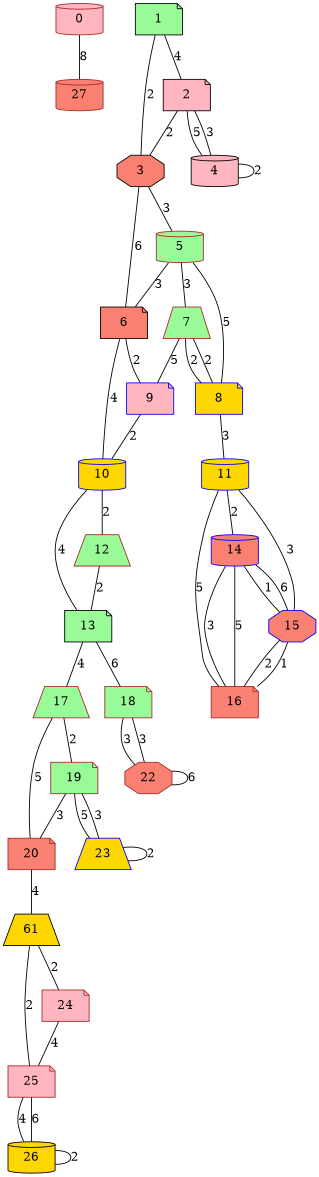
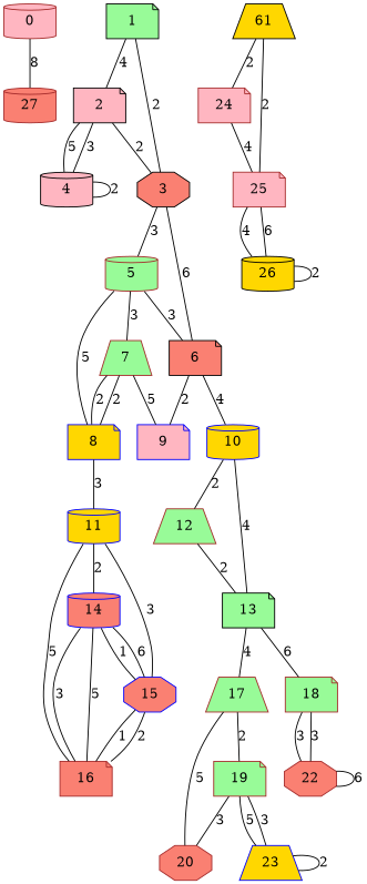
  graph {
    node [color=brown fillcolor=salmon shape=note style=filled weight=1]
    0 [fillcolor=lightpink shape=cylinder]
    27 [shape=cylinder weight=4]
    1 [color=black fillcolor=palegreen]
    2 [color=black fillcolor=lightpink]
    3 [color=black shape=octagon]
    4 [color=black fillcolor=lightpink shape=cylinder weight=2]
    5 [fillcolor=palegreen shape=cylinder]
    6 [color=black]
    7 [fillcolor=palegreen shape=trapezium]
    8 [color=blue fillcolor=gold]
    9 [color=blue fillcolor=lightpink]
    10 [color=blue fillcolor=gold shape=cylinder]
    11 [color=blue fillcolor=gold shape=cylinder]
    12 [fillcolor=palegreen shape=trapezium]
    13 [color=black fillcolor=palegreen]
    14 [color=blue shape=cylinder]
    15 [color=blue shape=octagon]
    16
    17 [fillcolor=palegreen shape=trapezium]
    18 [fillcolor=palegreen]
    19 [fillcolor=palegreen]
-   20
+   20 [shape=octagon]
    22 [shape=octagon weight=2]
    23 [color=blue fillcolor=gold shape=trapezium weight=2]
    n25 [color=black fillcolor=gold label=61 shape=trapezium]
    24 [fillcolor=lightpink]
    25 [fillcolor=lightpink]
    26 [color=black fillcolor=gold shape=cylinder weight=2]
    0 -- 27 [label=8]
    1 -- 2 [label=4]
    1 -- 3 [label=2]
    2 -- 3 [label=2]
    2 -- 4 [label=5]
    2 -- 4 [label=3]
    3 -- 5 [label=3]
    3 -- 6 [label=6]
    4 -- 4 [label=2]
    5 -- 6 [label=3]
    5 -- 7 [label=3]
    5 -- 8 [label=5]
    6 -- 9 [label=2]
    6 -- 10 [label=4]
    7 -- 8 [label=2]
    7 -- 8 [label=2]
    7 -- 9 [label=5]
    8 -- 11 [label=3]
-   9 -- 10 [label=2]
    10 -- 12 [label=2]
    10 -- 13 [label=4]
    11 -- 14 [label=2]
    11 -- 15 [label=3]
    11 -- 16 [label=5]
    12 -- 13 [label=2]
    13 -- 17 [label=4]
    13 -- 18 [label=6]
    14 -- 15 [label=1]
    14 -- 15 [label=6]
    14 -- 16 [label=3]
    14 -- 16 [label=5]
    15 -- 16 [label=2]
    15 -- 16 [label=1]
    17 -- 19 [label=2]
    17 -- 20 [label=5]
    18 -- 22 [label=3]
    18 -- 22 [label=3]
    19 -- 20 [label=3]
    19 -- 23 [label=5]
    19 -- 23 [label=3]
-   20 -- n25 [label=4]
    22 -- 22 [label=6]
    23 -- 23 [label=2]
    n25 -- 24 [label=2]
    n25 -- 25 [label=2]
    24 -- 25 [label=4]
    25 -- 26 [label=4]
    25 -- 26 [label=6]
    26 -- 26 [label=2]
  }
